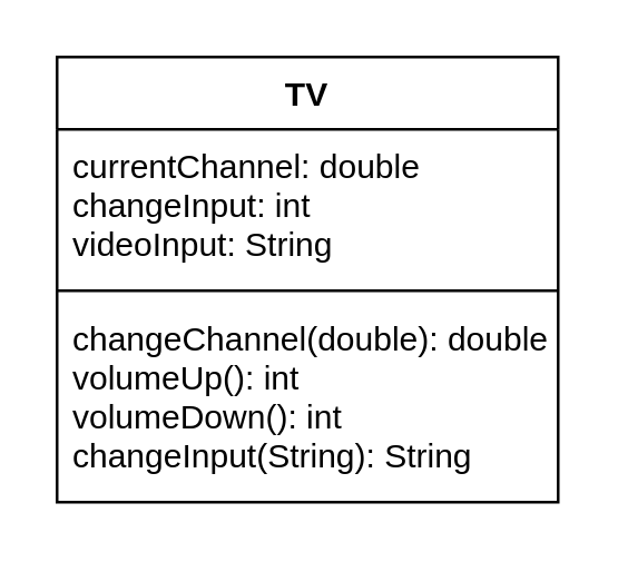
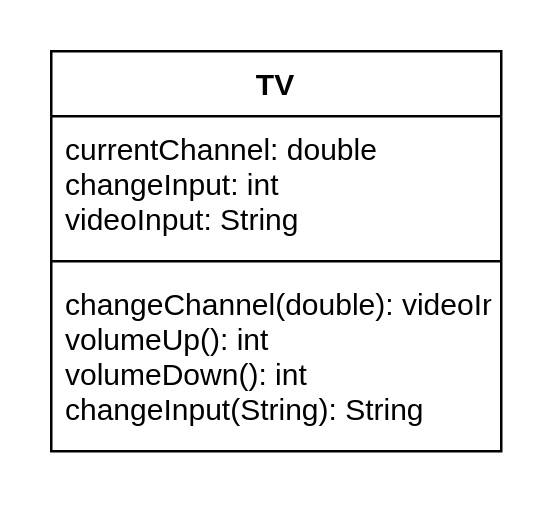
  <mxCell id="0" />
  <mxCell id="1" parent="0" />
  <mxCell id="2" value="TV" style="swimlane;fontStyle=1;align=center;verticalAlign=top;childLayout=stackLayout;horizontal=1;startSize=26;horizontalStack=0;resizeParent=1;resizeParentMax=0;resizeLast=0;collapsible=1;marginBottom=0;" vertex="1" parent="1"><mxGeometry x="20" y="20" width="180" height="160" as="geometry" /></mxCell>
  <mxCell id="3" value="currentChannel: double&#10;changeInput: int&#10;videoInput: String" style="text;strokeColor=none;fillColor=none;align=left;verticalAlign=top;spacingLeft=4;spacingRight=4;overflow=hidden;rotatable=0;points=[[0,0.5],[1,0.5]];portConstraint=eastwest;" vertex="1" parent="2"><mxGeometry y="26" width="180" height="54" as="geometry" /></mxCell>
  <mxCell id="4" value="" style="line;strokeWidth=1;fillColor=none;align=left;verticalAlign=middle;spacingTop=-1;spacingLeft=3;spacingRight=3;rotatable=0;labelPosition=right;points=[];portConstraint=eastwest;" vertex="1" parent="2"><mxGeometry y="80" width="180" height="8" as="geometry" /></mxCell>
- <mxCell id="5" value="changeChannel(double): double&#10;volumeUp(): int&#10;volumeDown(): int&#10;changeInput(String): String" style="text;strokeColor=none;fillColor=none;align=left;verticalAlign=top;spacingLeft=4;spacingRight=4;overflow=hidden;rotatable=0;points=[[0,0.5],[1,0.5]];portConstraint=eastwest;" vertex="1" parent="2"><mxGeometry y="88" width="180" height="72" as="geometry" /></mxCell>
+ <mxCell id="5" value="changeChannel(double): videoInput&#10;volumeUp(): int&#10;volumeDown(): int&#10;changeInput(String): String" style="text;strokeColor=none;fillColor=none;align=left;verticalAlign=top;spacingLeft=4;spacingRight=4;overflow=hidden;rotatable=0;points=[[0,0.5],[1,0.5]];portConstraint=eastwest;" vertex="1" parent="2"><mxGeometry y="88" width="180" height="72" as="geometry" /></mxCell>
